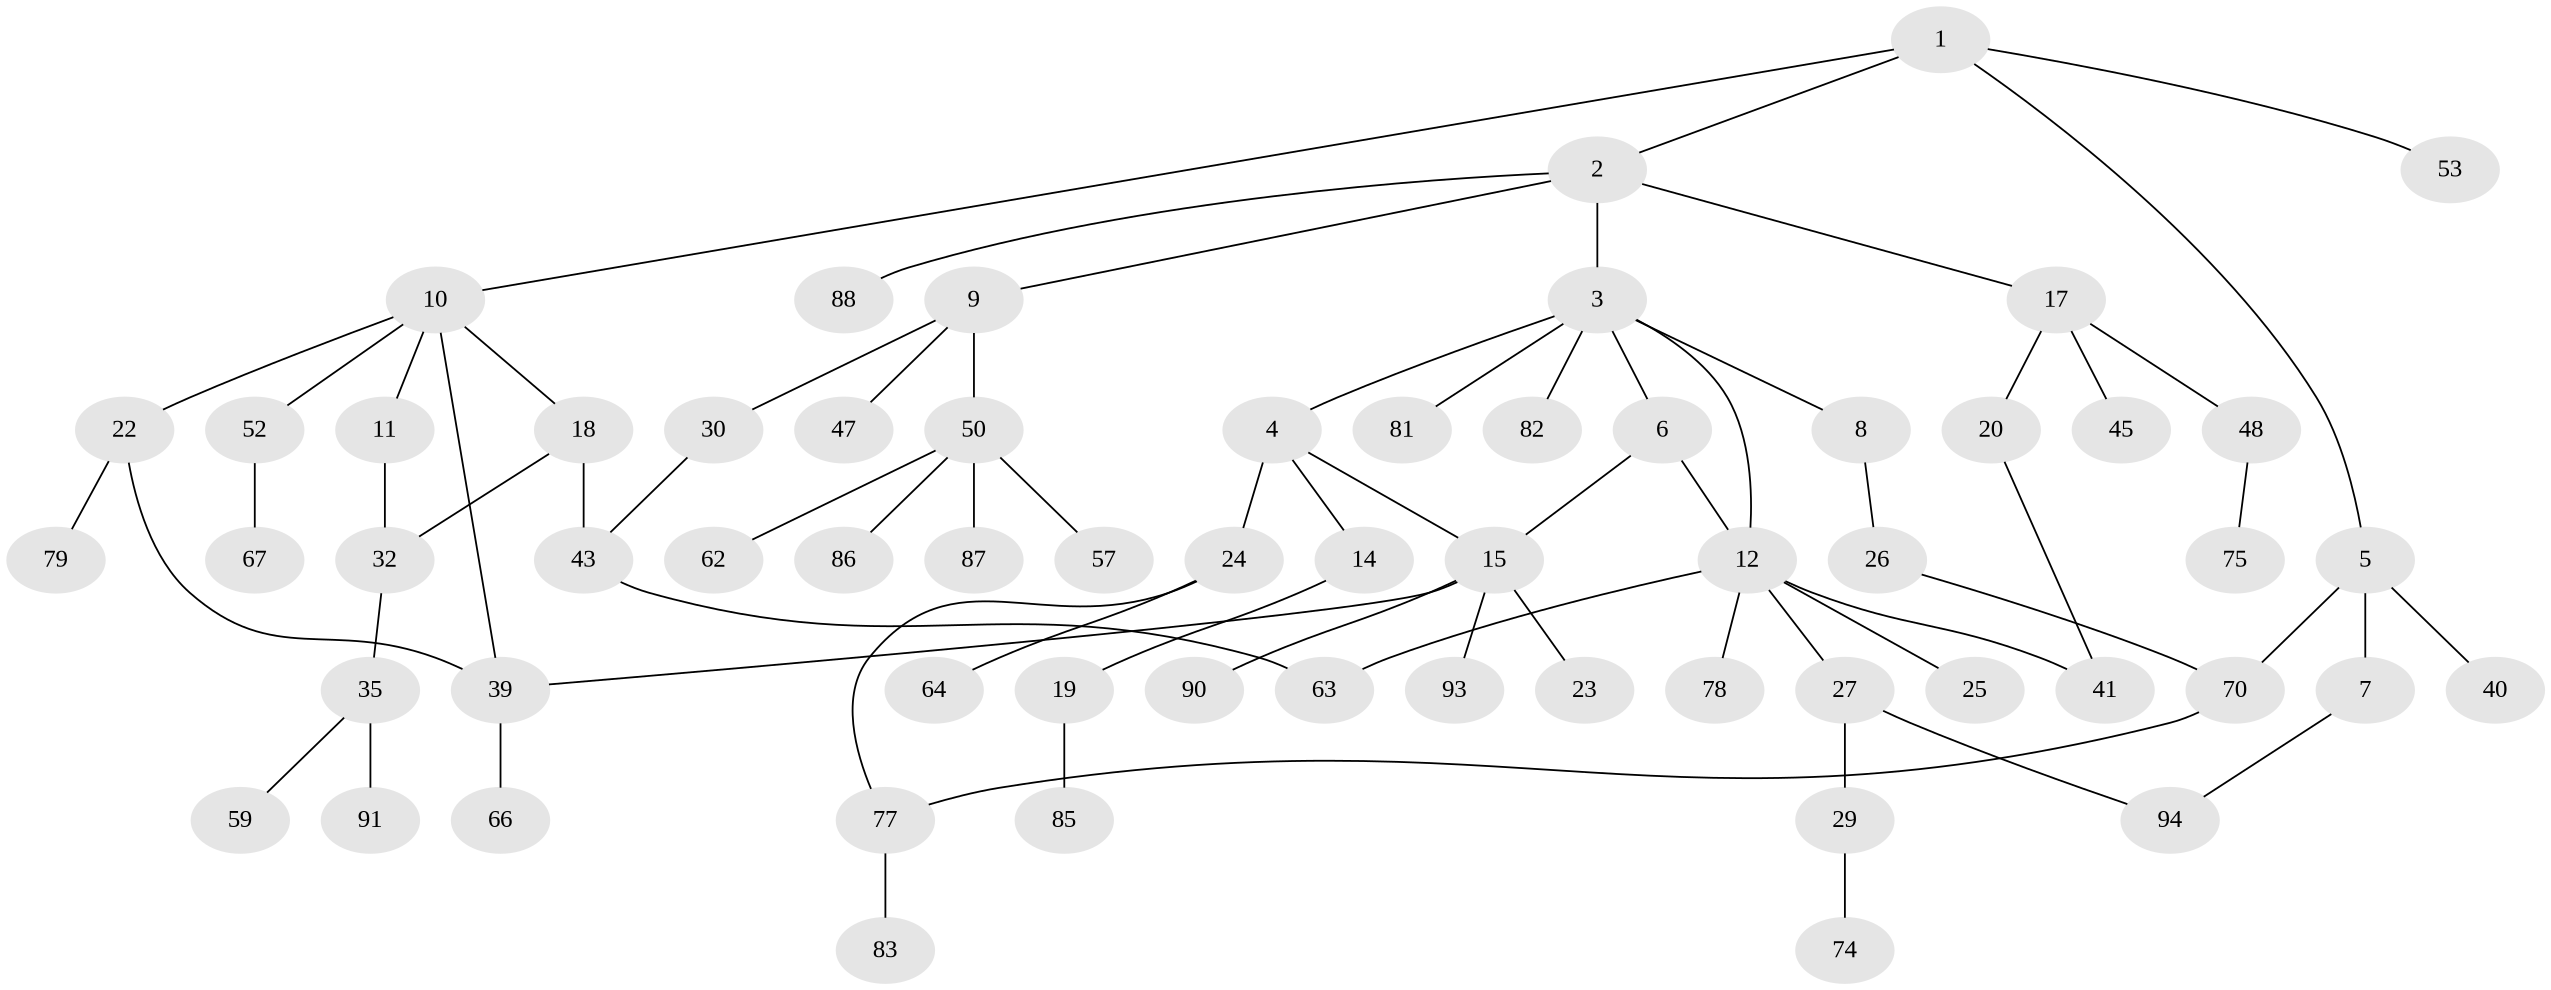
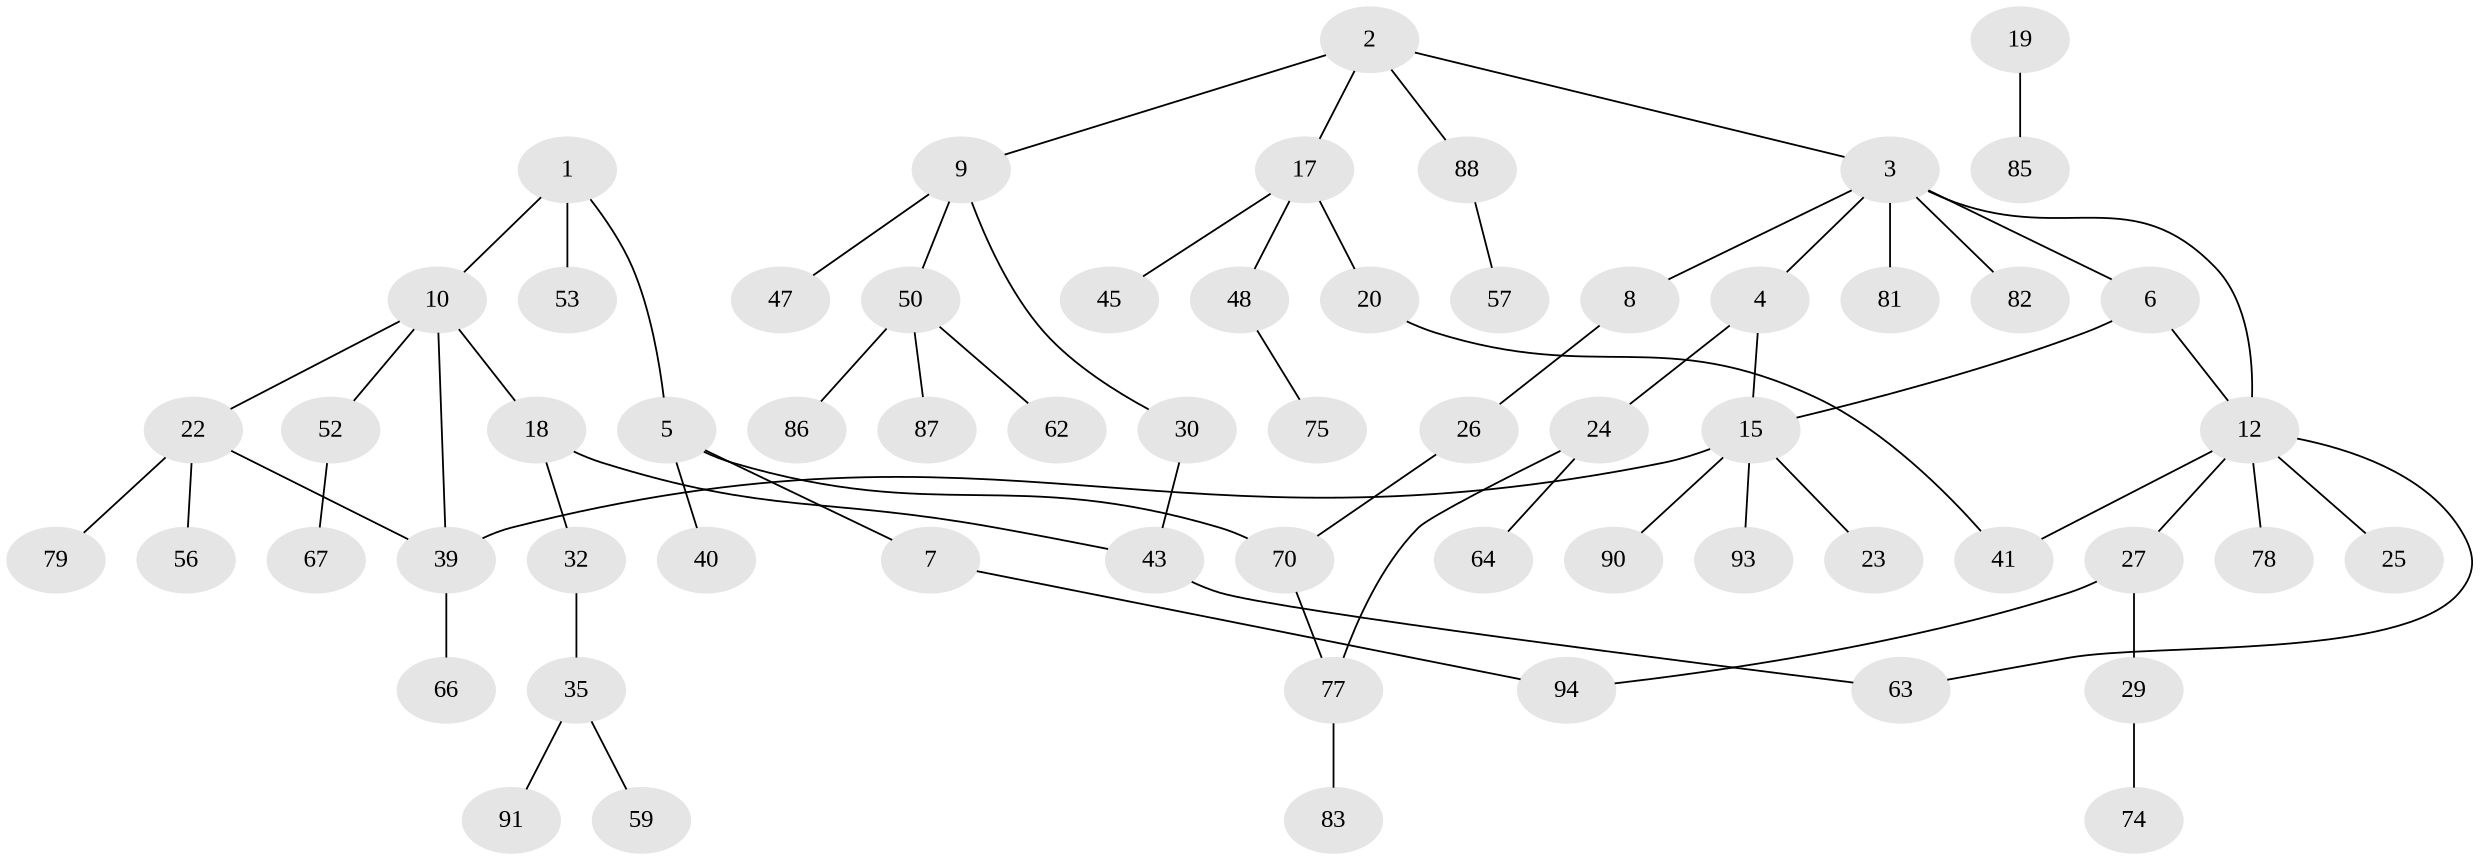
  graph {
    fontname="Liberation Serif"
    node [color=gray90 fontname="Liberation Serif" style=filled]
    edge [fontname="Liberation Serif"]
    1 [super="+16"]
    2 [super="+55"]
    5 [super="+31"]
    10 [super="+21"]
    53
    3 [super="+36"]
    9 [super="+42"]
    17 [super="+61"]
    88
    7 [super="+33"]
    40
    70 [super="+92"]
-   11 [super="+95"]
    18 [super="+58"]
    22 [super="+37"]
    39 [super="+49"]
    52 [super="+68"]
    4 [super="+13"]
    6
    8
    12 [super="+51"]
    81
    82
    30 [super="+89"]
    47
    50 [super="+97"]
    20
    45
    48 [super="+69"]
-   14
    15 [super="+41"]
    24 [super="+28"]
    26 [super="+96"]
    25
    27 [super="+46"]
    63 [super="+76"]
    n37 [label=41 super="+80"]
    78
    19 [super="+44"]
    23
    90
    93
    64
    77
    94
    43 [super="+54"]
    57
    62
    86
    87
    32 [super="+38"]
+   56 [super="+60"]
    79
    66
    67
    35 [super="+65"]
    29 [super="+34"]
    85
    75
    83
    74 [super="+84"]
    59
    91
-   1 -- 2
    1 -- 5
    1 -- 10
    1 -- 53
    2 -- 3
    2 -- 9
    2 -- 17
    2 -- 88
    5 -- 7
    5 -- 40
    5 -- 70
-   10 -- 11
    10 -- 18
    10 -- 22
    10 -- 39
    10 -- 52
    3 -- 4
    3 -- 6
    3 -- 8
    3 -- 12
    3 -- 81
    3 -- 82
    9 -- 30
    9 -- 47
    9 -- 50
    17 -- 20
    17 -- 45
    17 -- 48
    7 -- 94
    70 -- 77
-   11 -- 32
    18 -- 43
    18 -- 32
    22 -- 39
+   22 -- 56
    22 -- 79
    39 -- 66
    52 -- 67
-   4 -- 14
    4 -- 15
    4 -- 24
    6 -- 12
    6 -- 15
    8 -- 26 [weight=2]
    12 -- 25
    12 -- 27
    12 -- 63
    12 -- n37
    12 -- 78
    30 -- 43
-   50 -- 57
+   88 -- 57
    50 -- 62
    50 -- 86
    50 -- 87
    20 -- n37
    48 -- 75
-   14 -- 19
    15 -- 39
    15 -- 23
    15 -- 90
    15 -- 93
    24 -- 64
    24 -- 77
    26 -- 70
    27 -- 94
    27 -- 29
    19 -- 85
    77 -- 83
    43 -- 63
    32 -- 35
    35 -- 59
    35 -- 91
    29 -- 74
  }
